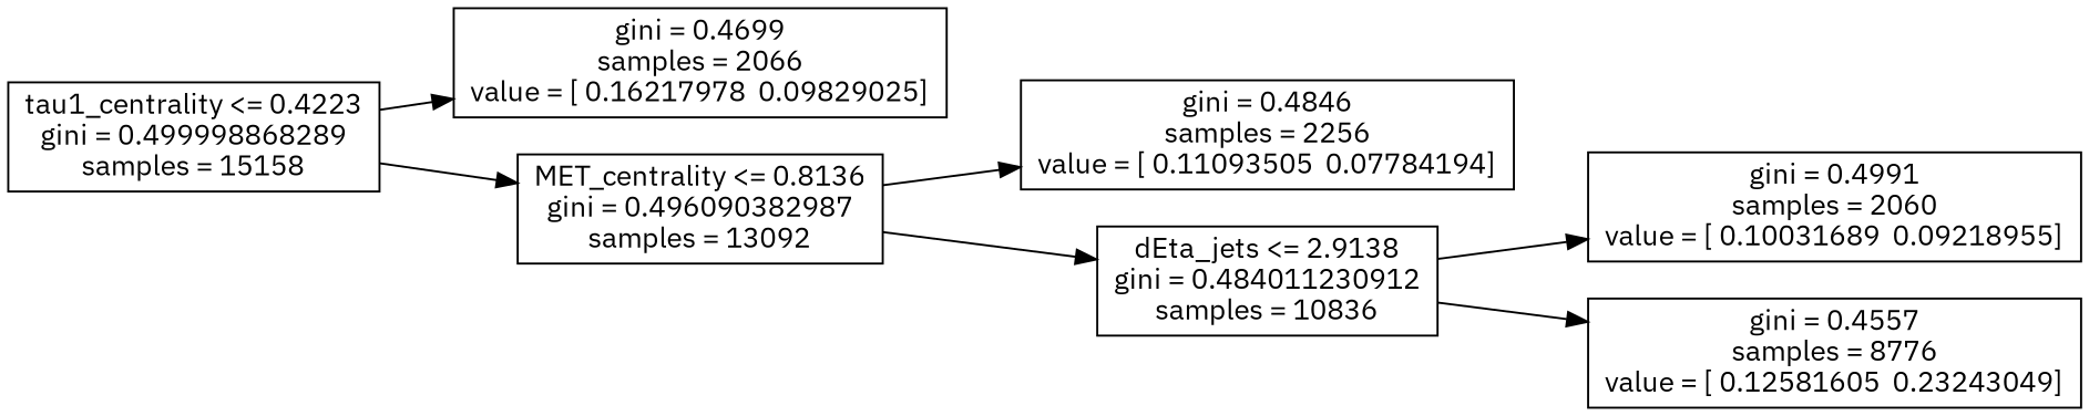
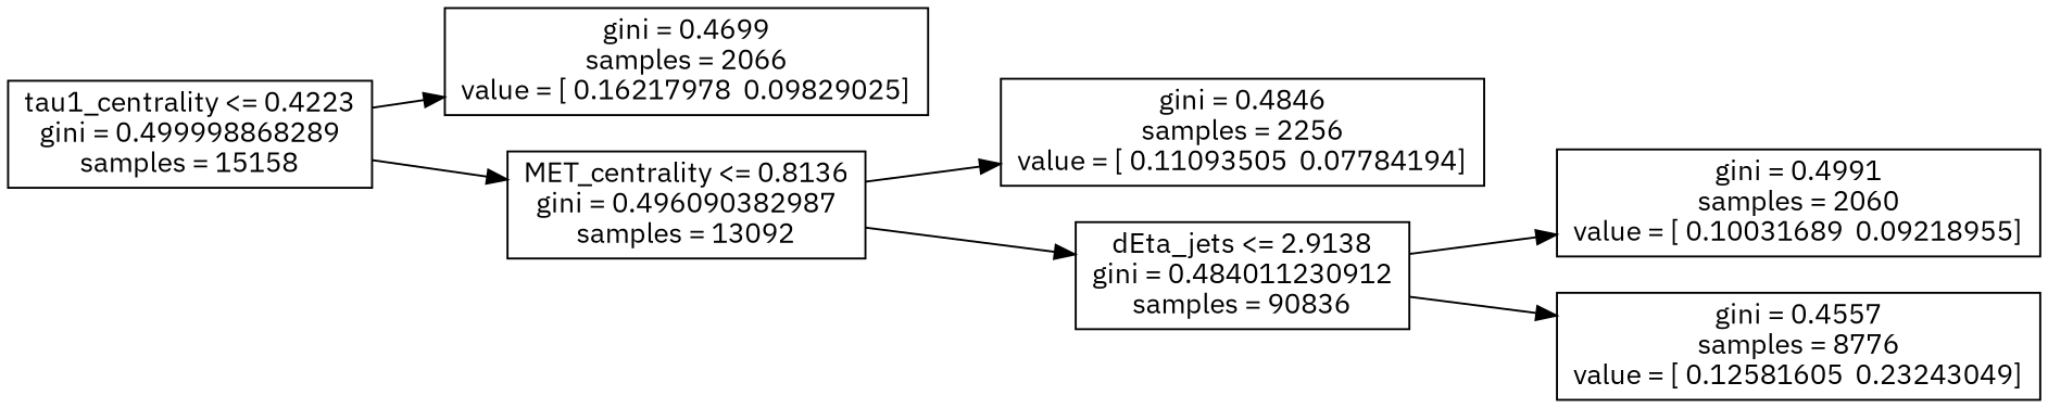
  digraph {
    rankdir=LR
    fontname="IBM Plex Sans"
    node [shape=box fontname="IBM Plex Sans"]
    edge [fontname="IBM Plex Sans"]
    n1 [label="tau1_centrality <= 0.4223\ngini = 0.499998868289\nsamples = 15158"]
    n2 [label="gini = 0.4699\nsamples = 2066\nvalue = [ 0.16217978  0.09829025]"]
    n3 [label="MET_centrality <= 0.8136\ngini = 0.496090382987\nsamples = 13092"]
    n4 [label="gini = 0.4846\nsamples = 2256\nvalue = [ 0.11093505  0.07784194]"]
-   n5 [label="dEta_jets <= 2.9138\ngini = 0.484011230912\nsamples = 10836"]
+   n5 [label="dEta_jets <= 2.9138\ngini = 0.484011230912\nsamples = 90836"]
    n6 [label="gini = 0.4991\nsamples = 2060\nvalue = [ 0.10031689  0.09218955]"]
    n7 [label="gini = 0.4557\nsamples = 8776\nvalue = [ 0.12581605  0.23243049]"]
    n1 -> n2
    n1 -> n3
    n3 -> n4
    n3 -> n5
    n5 -> n6
    n5 -> n7
  }
